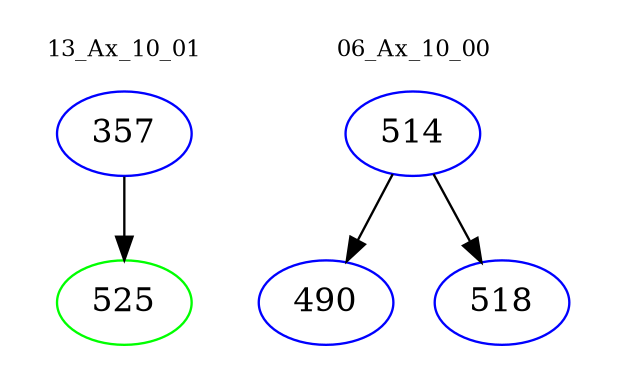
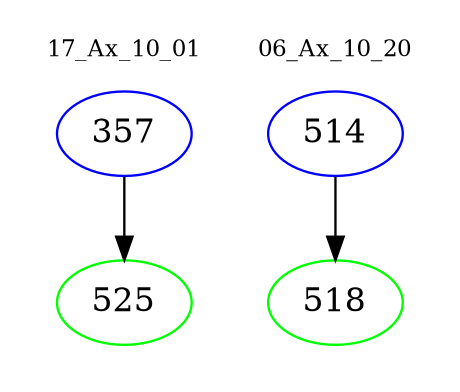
  digraph {
    node [color=blue]
    edge [color=black]
    n1 [label=357]
    n2 [color=green label=525]
    n3 [label=514]
-   n4 [label=490]
-   n5 [label=518]
+   n5 [color=green label=518]
    subgraph cluster_1 {
      color=white
      fontsize=10
-     label="13_Ax_10_01"
+     label="17_Ax_10_01"
      n1
      n2
    }
    subgraph cluster_2 {
      color=white
      fontsize=10
-     label="06_Ax_10_00"
+     label="06_Ax_10_20"
      n3
-     n4
      n5
    }
    n1 -> n2
-   n3 -> n4
    n3 -> n5
  }
